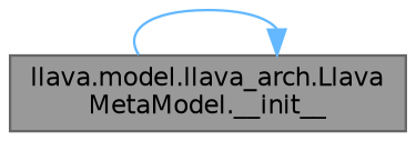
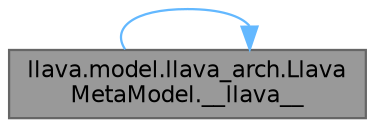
  digraph {
    rankdir=RL
-   n1 [color=gray40 fillcolor=grey60 fontcolor=black fontname=Helvetica fontsize=10 height=0.2 label="llava.model.llava_arch.Llava\lMetaModel.__init__" shape=box style=filled width=0.4]
+   n1 [color=gray40 fillcolor=grey60 fontcolor=black fontname=Helvetica fontsize=10 height=0.2 label="llava.model.llava_arch.Llava\lMetaModel.__llava__" shape=box style=filled width=0.4]
    n1 -> n1 [color=steelblue1 dir=back fontname=Helvetica fontsize=10 labelfontname=Helvetica labelfontsize=10 style=solid]
  }
